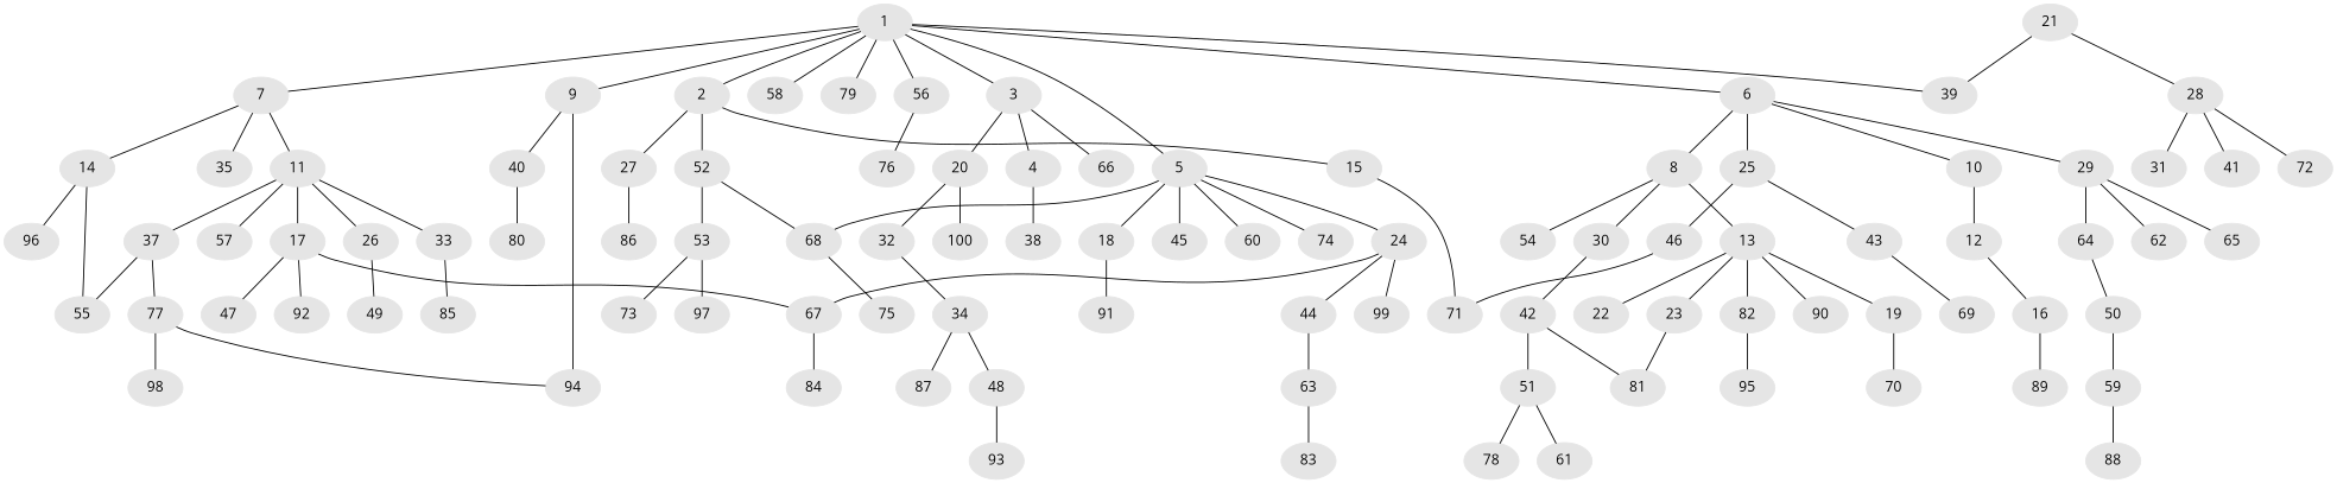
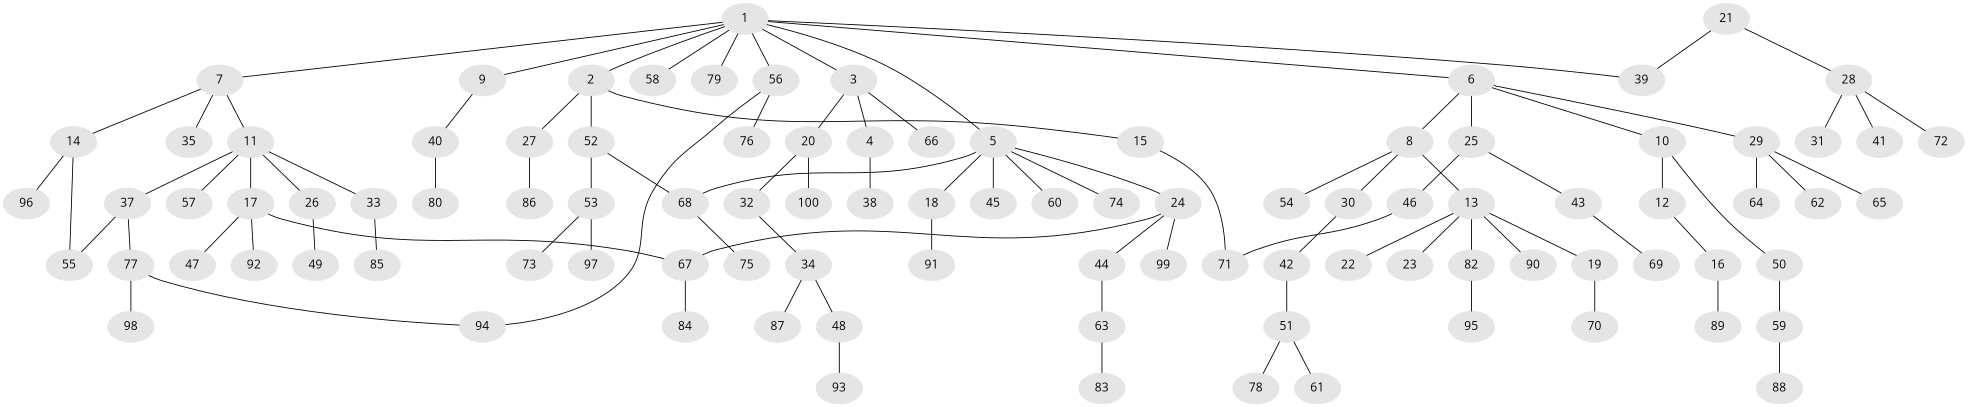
  graph {
    fontname="Open Sans"
    node [color=gray90 fontname="Open Sans" style=filled]
    edge [fontname="Open Sans"]
    1
    2
    3
    5
    6
    7
    9
    56
    58
    79
    39
    15
    27
    52
    4
    20
    66
    18
    24
    45
    60
    68
    74
    8
    10
    25
    29
    11
    14
    35
    40
    94
    21
    28
    76
    71
    86
    53
    38
    32
    100
    91
    67
    44
    99
    75
    13
    30
    54
    12
    50
    43
    46
    62
    64
    65
    17
    26
    33
    37
    57
    96
    55
    19
    22
    23
    82
    90
    42
    80
    16
    59
    47
    92
    49
    85
    77
    89
    70
-   81
    95
    84
    34
    31
    41
    72
    63
    69
    51
    48
    87
    93
    98
    61
    78
    83
    88
    73
    97
    1 -- 2
    1 -- 3
    1 -- 5
    1 -- 6
    1 -- 7
    1 -- 9
    1 -- 56
    1 -- 58
    1 -- 79
    1 -- 39
    2 -- 15
    2 -- 27
    2 -- 52
    3 -- 4
    3 -- 20
    3 -- 66
    5 -- 18
    5 -- 24
    5 -- 45
    5 -- 60
    5 -- 68
    5 -- 74
    6 -- 8
    6 -- 10
    6 -- 25
    6 -- 29
    7 -- 11
    7 -- 14
    7 -- 35
    9 -- 40
-   9 -- 94
+   56 -- 94
    56 -- 76
    15 -- 71
    27 -- 86
    52 -- 68
    52 -- 53
    4 -- 38
    20 -- 32
    20 -- 100
    18 -- 91
    24 -- 67
    24 -- 44
    24 -- 99
    68 -- 75
    8 -- 13
    8 -- 30
    8 -- 54
    10 -- 12
-   64 -- 50
+   10 -- 50
    25 -- 43
    25 -- 46
    29 -- 62
    29 -- 64
    29 -- 65
    11 -- 17
    11 -- 26
    11 -- 33
    11 -- 37
    11 -- 57
    14 -- 96
    14 -- 55
    40 -- 80
    21 -- 39
    21 -- 28
    28 -- 31
    28 -- 41
    28 -- 72
    53 -- 73
    53 -- 97
    32 -- 34
    67 -- 84
    44 -- 63
    13 -- 19
    13 -- 22
    13 -- 23
    13 -- 82
    13 -- 90
    30 -- 42
    12 -- 16
    50 -- 59
    43 -- 69
    46 -- 71
    17 -- 67
    17 -- 47
    17 -- 92
    26 -- 49
    33 -- 85
    37 -- 55
    37 -- 77
    19 -- 70
-   23 -- 81
    82 -- 95
-   42 -- 81
    42 -- 51
    16 -- 89
    59 -- 88
    77 -- 94
    77 -- 98
    34 -- 48
    34 -- 87
    63 -- 83
    51 -- 61
    51 -- 78
    48 -- 93
  }
